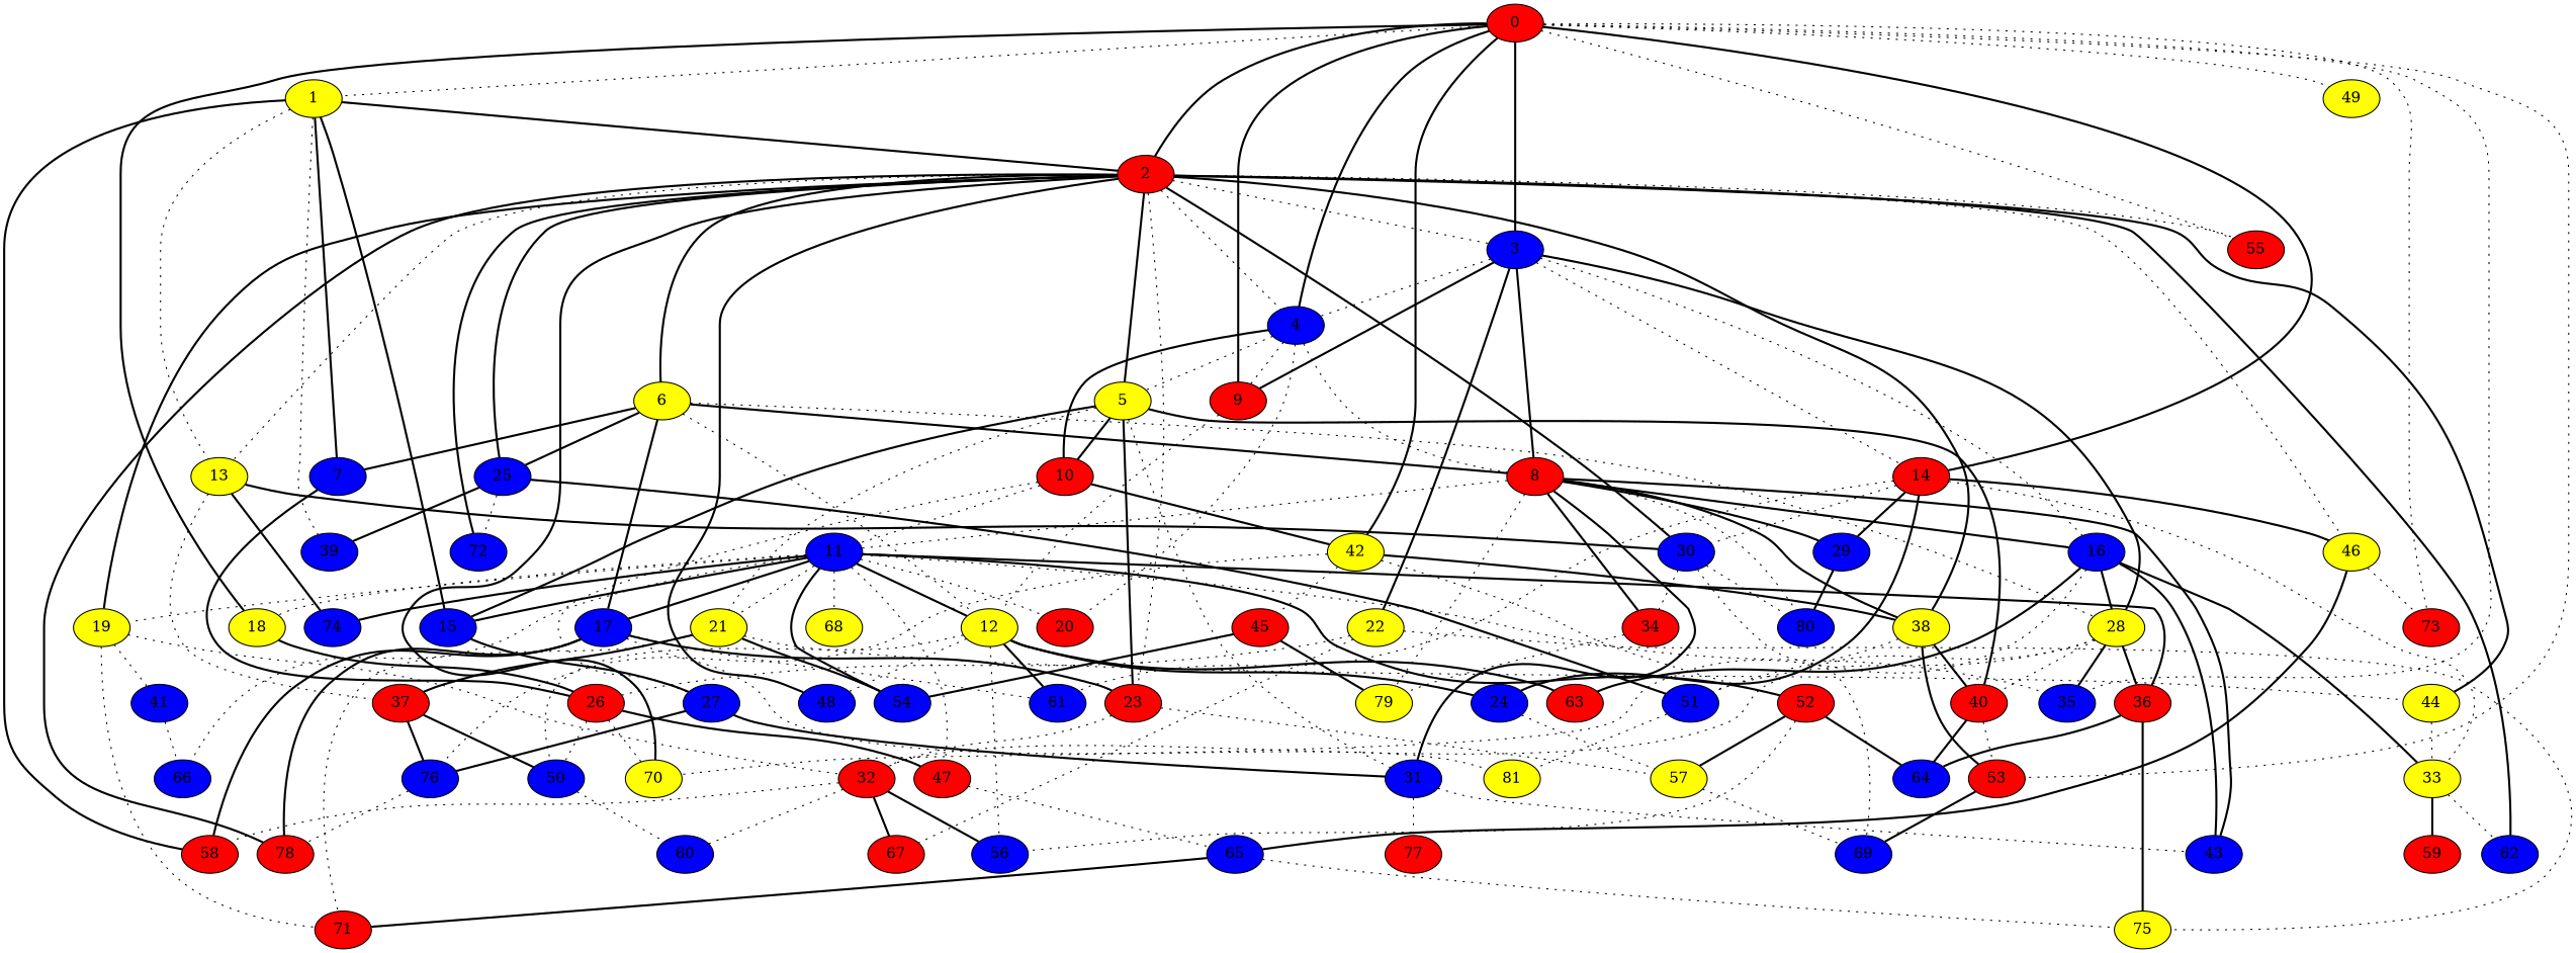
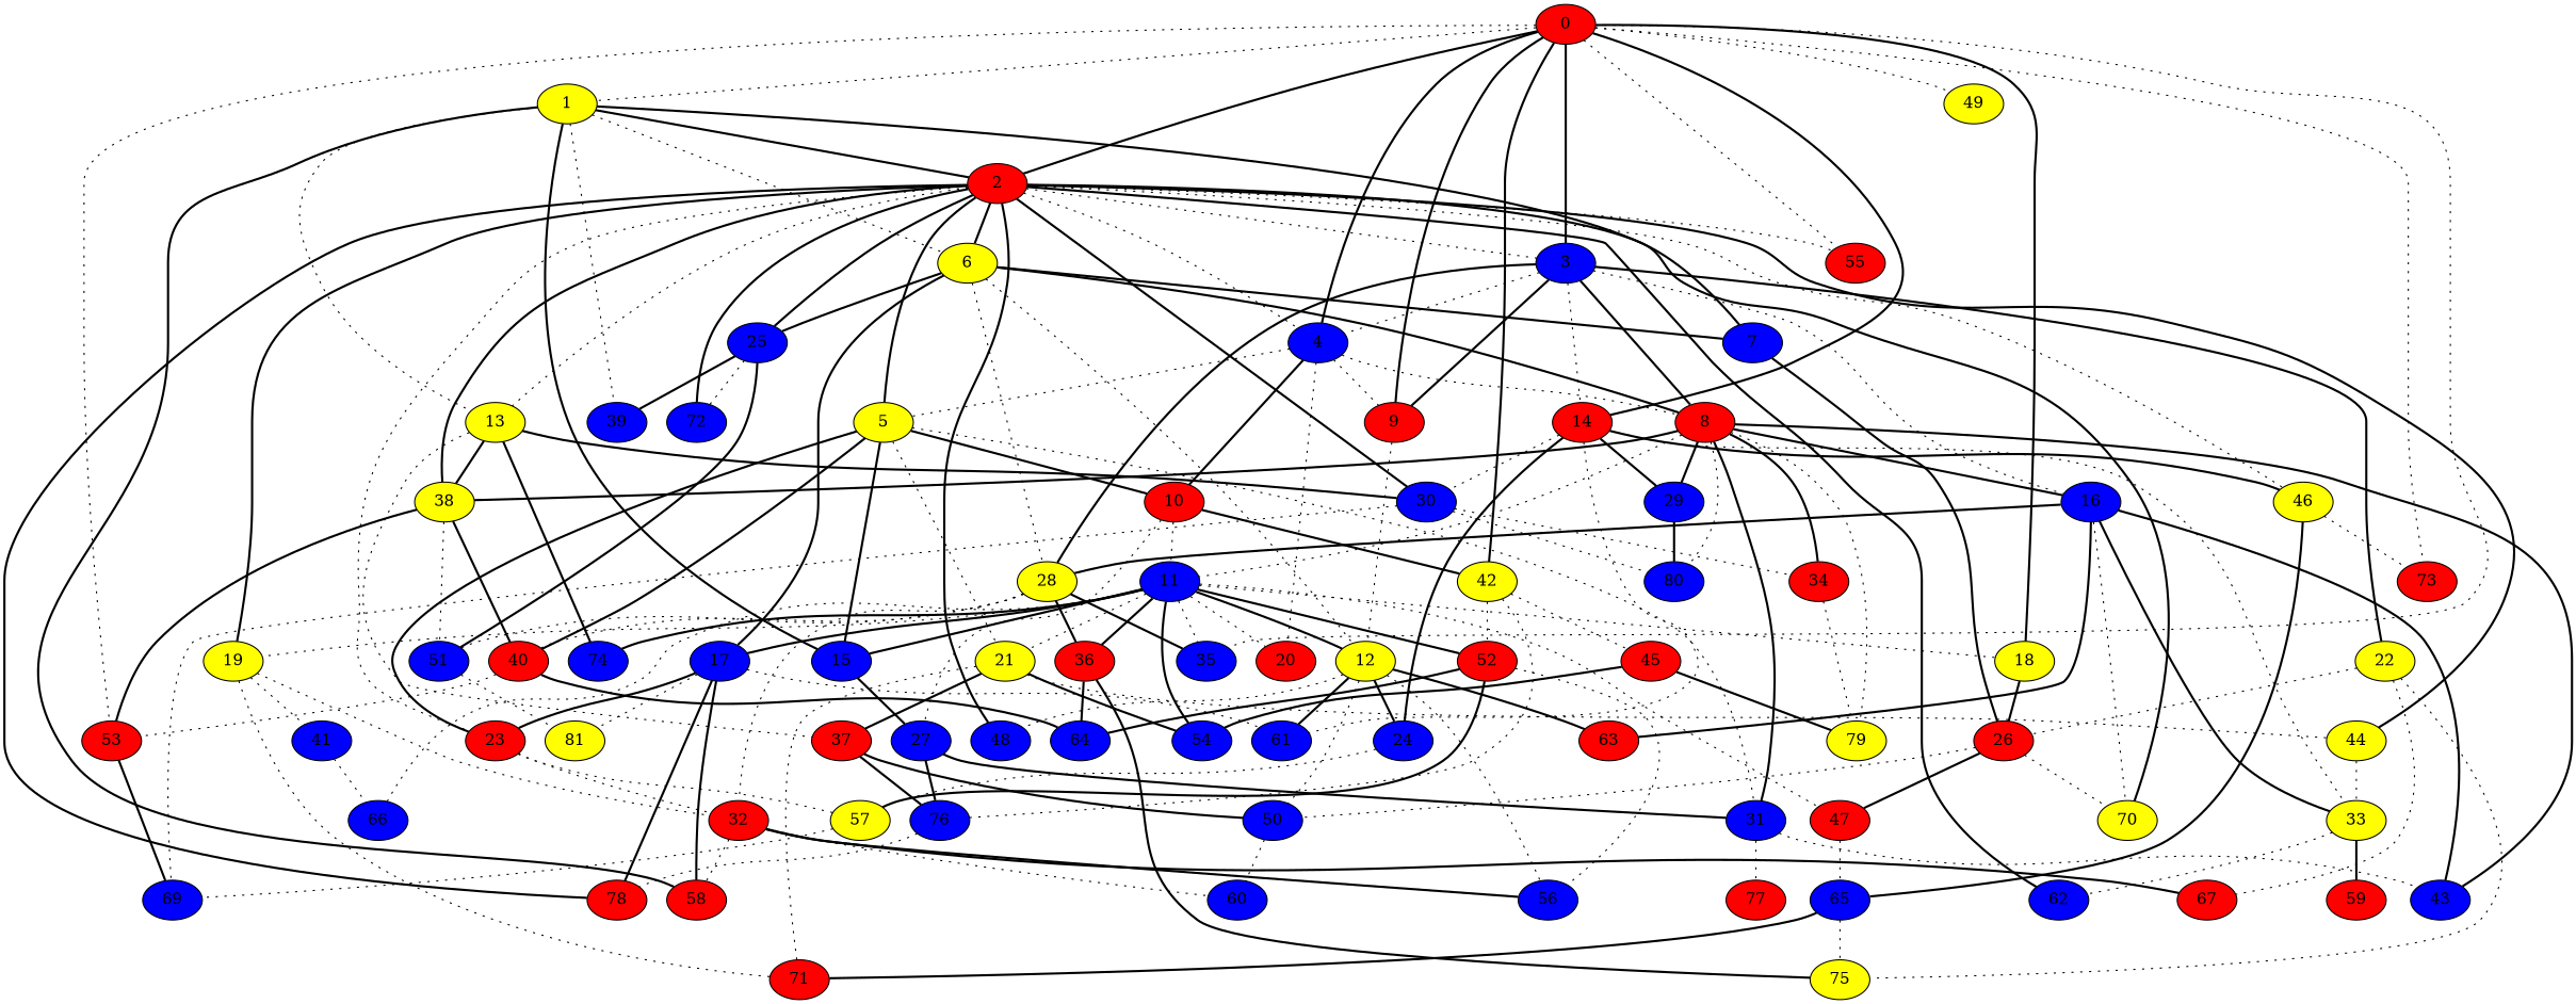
  graph {
    node [fillcolor=blue style=filled]
    edge [style=bold]
    0 [fillcolor=red]
    1 [fillcolor=yellow]
    2 [fillcolor=red]
    3
    4
    9 [fillcolor=red]
    14 [fillcolor=red]
    18 [fillcolor=yellow]
    35
    42 [fillcolor=yellow]
    49 [fillcolor=yellow]
    53 [fillcolor=red]
    55 [fillcolor=red]
    73 [fillcolor=red]
    6 [fillcolor=yellow]
    7
    13 [fillcolor=yellow]
    15
    39
    58 [fillcolor=red]
    5 [fillcolor=yellow]
    19 [fillcolor=yellow]
    23 [fillcolor=red]
    25
    30
    38 [fillcolor=yellow]
    44 [fillcolor=yellow]
    46 [fillcolor=yellow]
    48
    62
    70 [fillcolor=yellow]
    72
    78 [fillcolor=red]
    8 [fillcolor=red]
    16
    22 [fillcolor=yellow]
    28 [fillcolor=yellow]
    10 [fillcolor=red]
    20 [fillcolor=red]
    12 [fillcolor=yellow]
    29
    24
    61
    33 [fillcolor=yellow]
    26 [fillcolor=red]
    52 [fillcolor=red]
    76
    45 [fillcolor=red]
    69
    17
    74
    37 [fillcolor=red]
    27
    21 [fillcolor=yellow]
    31
    40 [fillcolor=red]
    32 [fillcolor=red]
    41
    71 [fillcolor=red]
    57 [fillcolor=yellow]
    51
    34 [fillcolor=red]
    80
    65
    11
    43
    79 [fillcolor=yellow]
    63 [fillcolor=red]
    67 [fillcolor=red]
    75 [fillcolor=yellow]
    36 [fillcolor=red]
    54
    77 [fillcolor=red]
    64
    50
    56
    81 [fillcolor=yellow]
    47 [fillcolor=red]
    66
-   68 [fillcolor=yellow]
    60
    59 [fillcolor=red]
    0 -- 1 [style=dotted]
    0 -- 2
    0 -- 3
    0 -- 4
    0 -- 9
    0 -- 14
    0 -- 18
    0 -- 35 [style=dotted]
    0 -- 42
    0 -- 49 [style=dotted]
    0 -- 53 [style=dotted]
    0 -- 55 [style=dotted]
    0 -- 73 [style=dotted]
    1 -- 2
+   1 -- 6 [style=dotted]
    1 -- 7
    1 -- 13 [style=dotted]
    1 -- 15
    1 -- 39 [style=dotted]
    1 -- 58
    2 -- 3 [style=dotted]
    2 -- 4 [style=dotted]
    2 -- 55 [style=dotted]
    2 -- 6
    2 -- 13 [style=dotted]
    2 -- 5
    2 -- 19
    2 -- 23 [style=dotted]
    2 -- 25
    2 -- 30
    2 -- 38
    2 -- 44
    2 -- 46 [style=dotted]
    2 -- 48
    2 -- 62
    2 -- 70
    2 -- 72
    2 -- 78
    3 -- 4 [style=dotted]
    3 -- 9
    3 -- 14 [style=dotted]
    3 -- 8
    3 -- 16 [style=dotted]
    3 -- 22
    3 -- 28
    4 -- 9 [style=dotted]
    4 -- 5 [style=dotted]
    4 -- 8 [style=dotted]
    4 -- 10
    4 -- 20 [style=dotted]
    9 -- 12 [style=dotted]
    14 -- 30 [style=dotted]
    14 -- 46
    14 -- 29
    14 -- 24
    14 -- 61 [style=dotted]
    14 -- 33 [style=dotted]
    18 -- 26
    42 -- 52 [style=dotted]
    42 -- 76 [style=dotted]
    42 -- 45 [style=dotted]
    53 -- 69
    6 -- 7
    6 -- 25
    6 -- 8
    6 -- 28 [style=dotted]
    6 -- 12 [style=dotted]
    6 -- 17
    7 -- 26
    13 -- 30
-   42 -- 38
+   13 -- 38
    13 -- 74
    13 -- 37 [style=dotted]
    15 -- 27
    5 -- 15
    5 -- 23
    5 -- 10
    5 -- 21 [style=dotted]
    5 -- 31 [style=dotted]
    5 -- 40
    19 -- 32 [style=dotted]
    19 -- 41 [style=dotted]
    19 -- 71 [style=dotted]
    23 -- 32 [style=dotted]
    23 -- 57 [style=dotted]
    25 -- 39
    25 -- 72 [style=dotted]
    25 -- 51
    30 -- 69 [style=dotted]
    30 -- 34 [style=dotted]
    30 -- 80 [style=dotted]
    38 -- 53
    38 -- 40
    38 -- 51 [style=dotted]
    44 -- 33 [style=dotted]
    46 -- 73 [style=dotted]
    46 -- 65
    8 -- 38
    8 -- 16
    8 -- 29
    8 -- 31
    8 -- 34
    8 -- 80 [style=dotted]
    8 -- 11 [style=dotted]
    8 -- 43
    8 -- 79 [style=dotted]
    16 -- 70 [style=dotted]
    16 -- 28
    16 -- 33
    16 -- 43
    16 -- 63
    22 -- 26 [style=dotted]
    22 -- 67 [style=dotted]
    22 -- 75 [style=dotted]
    28 -- 35
    28 -- 40 [style=dotted]
    28 -- 32 [style=dotted]
    28 -- 51 [style=dotted]
    28 -- 36
    10 -- 42
    10 -- 27 [style=dotted]
    10 -- 11 [style=dotted]
    12 -- 48 [style=dotted]
    12 -- 24
    12 -- 61
    12 -- 63
    12 -- 50 [style=dotted]
    12 -- 56 [style=dotted]
    29 -- 80
    24 -- 57 [style=dotted]
    33 -- 62 [style=dotted]
    33 -- 59
    26 -- 70 [style=dotted]
    26 -- 50 [style=dotted]
    26 -- 47
    52 -- 57
    52 -- 64
    52 -- 56 [style=dotted]
    76 -- 78 [style=dotted]
    45 -- 79
    45 -- 54
    17 -- 58
    17 -- 23
    17 -- 78
    17 -- 61 [style=dotted]
    17 -- 81 [style=dotted]
    37 -- 76
    37 -- 50
    27 -- 76
    27 -- 31
    21 -- 44 [style=dotted]
    21 -- 37
    21 -- 71 [style=dotted]
    21 -- 54
    31 -- 43 [style=dotted]
    31 -- 77 [style=dotted]
    40 -- 53 [style=dotted]
    40 -- 64
    32 -- 58 [style=dotted]
    32 -- 67
    32 -- 56
    32 -- 60 [style=dotted]
    41 -- 66 [style=dotted]
    57 -- 69 [style=dotted]
    51 -- 81 [style=dotted]
    34 -- 79 [style=dotted]
    65 -- 71
    65 -- 75 [style=dotted]
    11 -- 18 [style=dotted]
    11 -- 35 [style=dotted]
    11 -- 15
    11 -- 19 [style=dotted]
    11 -- 20 [style=dotted]
    11 -- 12
    11 -- 52
    11 -- 17
    11 -- 74
    11 -- 21 [style=dotted]
    11 -- 36
    11 -- 54
    11 -- 47 [style=dotted]
    11 -- 66 [style=dotted]
-   11 -- 68 [style=dotted]
    36 -- 75
    36 -- 64
    50 -- 60 [style=dotted]
    47 -- 65 [style=dotted]
  }
